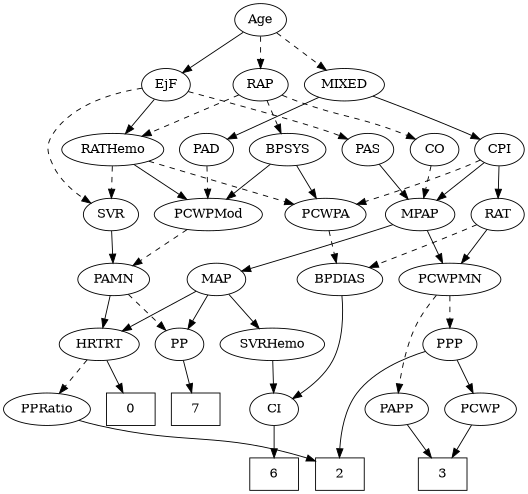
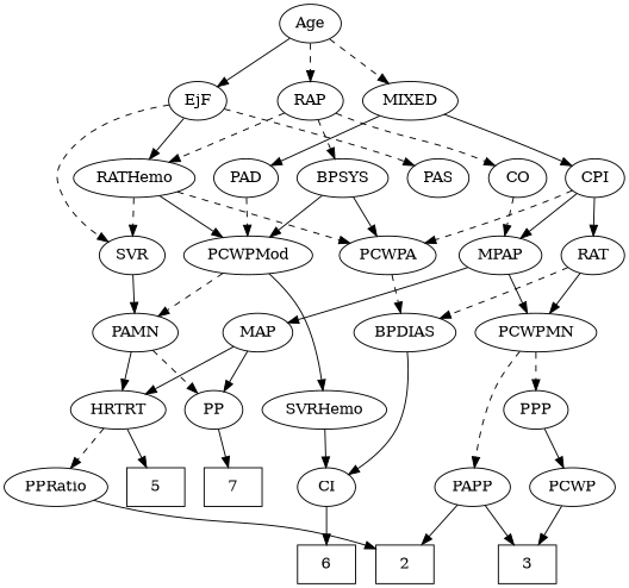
  strict digraph {
    edge [style=solid]
    n1 [height=0.5 label=6 shape=box width=0.75]
    2 [height=0.5 shape=box width=0.75]
    3 [height=0.5 shape=box width=0.75]
    n4 [height=0.5 label=7 shape=box width=0.75]
-   5 [height=0.5 shape=box width=0.75 label=0]
+   5 [height=0.5 shape=box width=0.75]
    Age [height=0.5 width=0.75]
    EjF [height=0.5 width=0.75]
    RAP [height=0.5 width=0.77632]
    MIXED [height=0.5 width=1.1193]
    PAS [height=0.5 width=0.75]
    RATHemo [height=0.5 width=1.3721]
    SVR [height=0.5 width=0.77632]
    BPSYS [height=0.5 width=1.0471]
    CO [height=0.5 width=0.75]
    PAD [height=0.5 width=0.79437]
    CPI [height=0.5 width=0.75]
    MPAP [height=0.5 width=0.97491]
    PCWPMod [height=0.5 width=1.4443]
    PCWPA [height=0.5 width=1.1555]
    RAT [height=0.5 width=0.75827]
    PCWPMN [height=0.5 width=1.3902]
    MAP [height=0.5 width=0.84854]
    PAMN [height=0.5 width=1.011]
    SVRHemo [height=0.5 width=1.3902]
    BPDIAS [height=0.5 width=1.1735]
    PPP [height=0.5 width=0.75]
    PAPP [height=0.5 width=0.88464]
    PP [height=0.5 width=0.75]
    HRTRT [height=0.5 width=1.1013]
    PCWP [height=0.5 width=0.97491]
    PPRatio [height=0.5 width=1.1013]
    CI [height=0.5 width=0.75]
    Age -> EjF
    Age -> RAP [style=dashed]
    Age -> MIXED [style=dashed]
    EjF -> PAS [style=dashed]
    EjF -> RATHemo
    EjF -> SVR [style=dashed]
    RAP -> RATHemo [style=dashed]
    RAP -> BPSYS [style=dashed]
    RAP -> CO [style=dashed]
    MIXED -> PAD
    MIXED -> CPI
-   PAS -> MPAP
    RATHemo -> SVR [style=dashed]
    RATHemo -> PCWPMod
    RATHemo -> PCWPA [style=dashed]
    SVR -> PAMN
    BPSYS -> PCWPMod
    BPSYS -> PCWPA
    CO -> MPAP [style=dashed]
    PAD -> PCWPMod [style=dashed]
    CPI -> MPAP
    CPI -> PCWPA [style=dashed]
    CPI -> RAT
    MPAP -> PCWPMN
    MPAP -> MAP
    PCWPMod -> PAMN [style=dashed]
-   MAP -> SVRHemo
+   PCWPMod -> SVRHemo
    PCWPA -> BPDIAS [style=dashed]
    RAT -> PCWPMN
    RAT -> BPDIAS [style=dashed]
    PCWPMN -> PPP [style=dashed]
    PCWPMN -> PAPP [style=dashed]
    MAP -> PP
    MAP -> HRTRT
    PAMN -> PP [style=dashed]
    PAMN -> HRTRT
    SVRHemo -> CI
    BPDIAS -> CI
-   PPP -> 2
+   PAPP -> 2
    PPP -> PCWP
    PAPP -> 3
    PP -> n4
    HRTRT -> 5
    HRTRT -> PPRatio [style=dashed]
    PCWP -> 3
    PPRatio -> 2
    CI -> n1
  }
